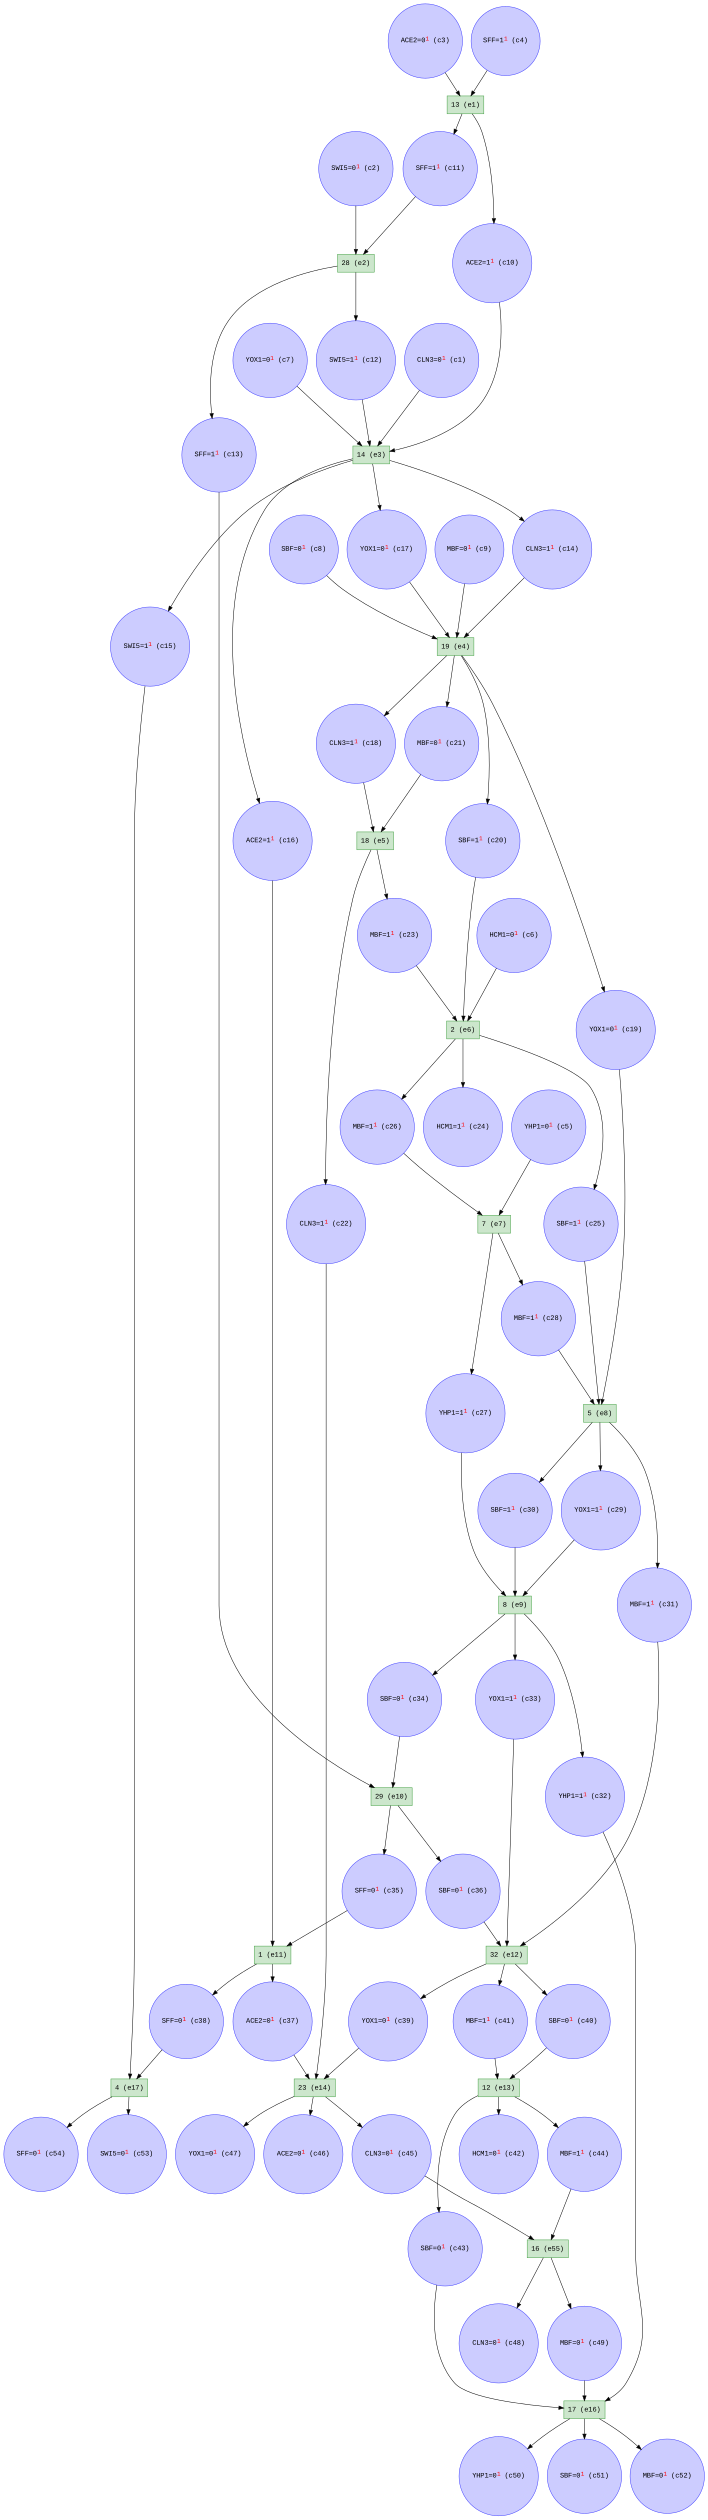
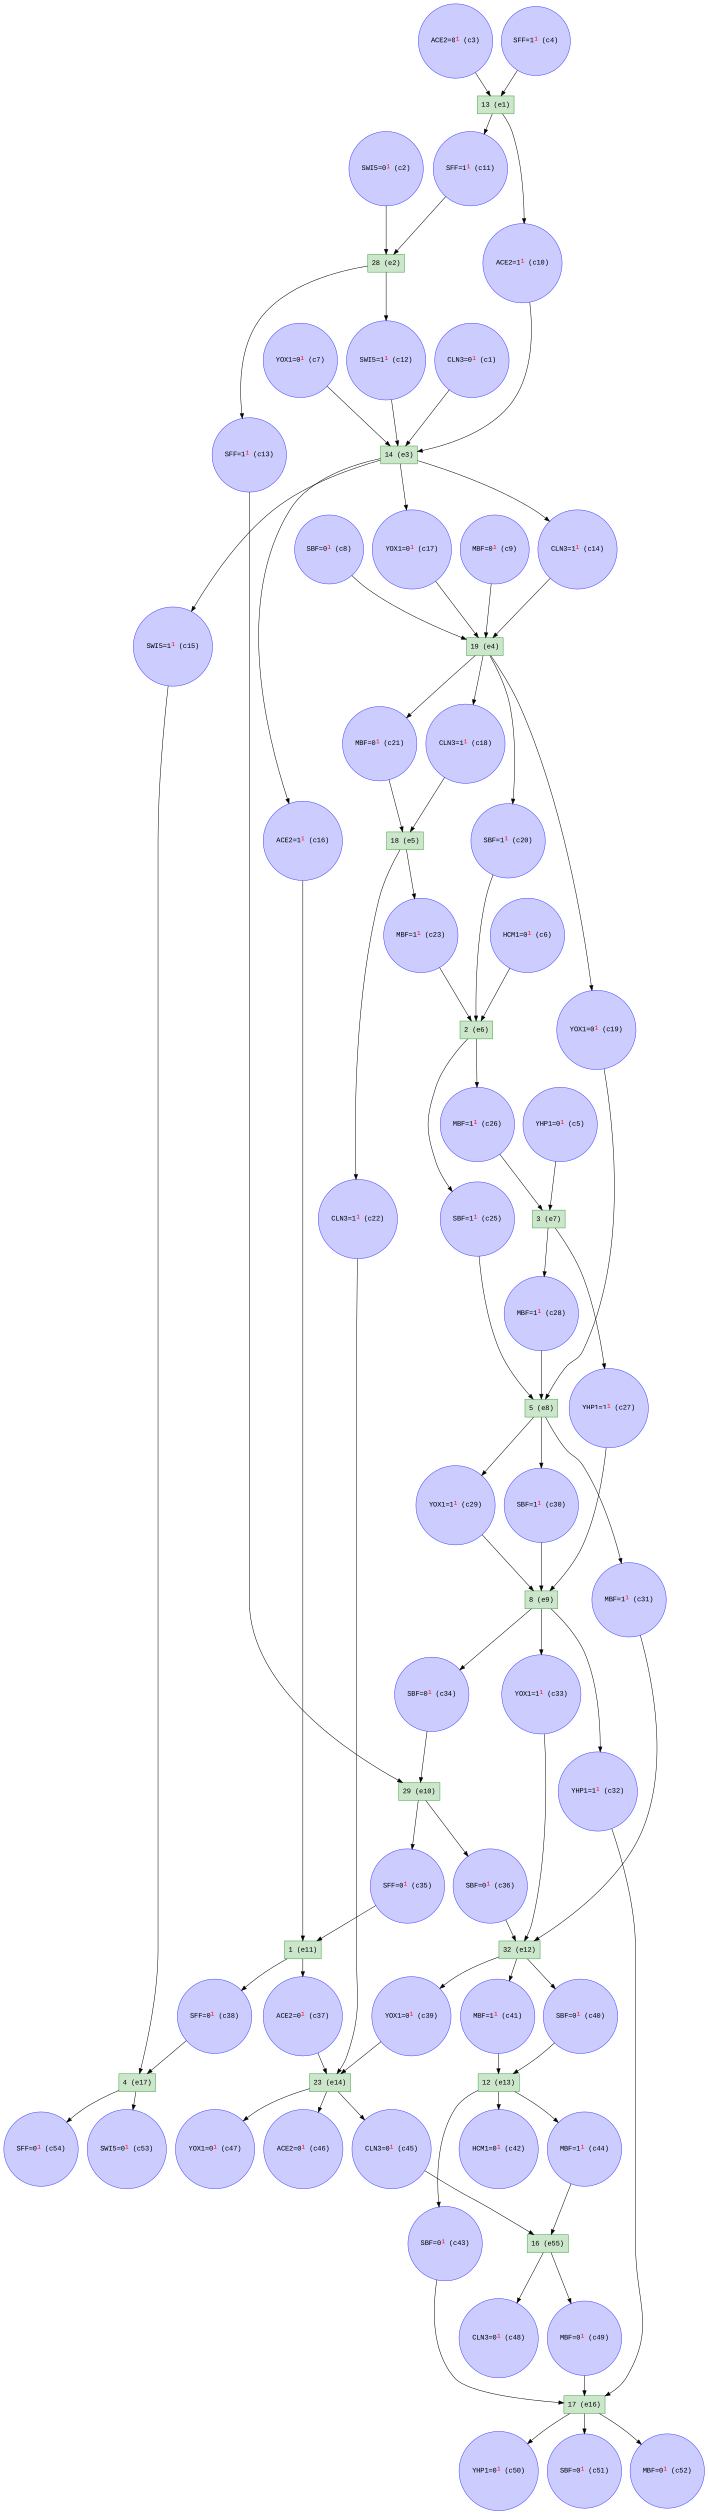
  digraph {
    fontname="Liberation Mono"
    node [color="#4040ff" fillcolor="#ccccff" fontname="Liberation Mono" shape=circle style=filled]
    edge [fontname="Liberation Mono"]
    n1 [label=<CLN3=0<FONT COLOR="red"><SUP>1</SUP></FONT>&nbsp;(c1)>]
    n2 [color="#409f40" fillcolor="#cce6cc" label="14 (e3)" shape=box]
    n3 [label=<CLN3=1<FONT COLOR="red"><SUP>1</SUP></FONT>&nbsp;(c14)>]
    n4 [label=<SWI5=1<FONT COLOR="red"><SUP>1</SUP></FONT>&nbsp;(c15)>]
    n5 [label=<ACE2=1<FONT COLOR="red"><SUP>1</SUP></FONT>&nbsp;(c16)>]
    n6 [label=<YOX1=0<FONT COLOR="red"><SUP>1</SUP></FONT>&nbsp;(c17)>]
    n7 [color="#409f40" fillcolor="#cce6cc" label="19 (e4)" shape=box]
    n8 [color="#409f40" fillcolor="#cce6cc" label="4 (e17)" shape=box]
    n9 [color="#409f40" fillcolor="#cce6cc" label="1 (e11)" shape=box]
    n10 [label=<SWI5=0<FONT COLOR="red"><SUP>1</SUP></FONT>&nbsp;(c2)>]
    n11 [color="#409f40" fillcolor="#cce6cc" label="28 (e2)" shape=box]
    n12 [label=<SWI5=1<FONT COLOR="red"><SUP>1</SUP></FONT>&nbsp;(c12)>]
    n13 [label=<SFF=1<FONT COLOR="red"><SUP>1</SUP></FONT>&nbsp;(c13)>]
    n14 [color="#409f40" fillcolor="#cce6cc" label="29 (e10)" shape=box]
    n15 [label=<ACE2=0<FONT COLOR="red"><SUP>1</SUP></FONT>&nbsp;(c3)>]
    n16 [color="#409f40" fillcolor="#cce6cc" label="13 (e1)" shape=box]
    n17 [label=<ACE2=1<FONT COLOR="red"><SUP>1</SUP></FONT>&nbsp;(c10)>]
    n18 [label=<SFF=1<FONT COLOR="red"><SUP>1</SUP></FONT>&nbsp;(c11)>]
    n19 [label=<SFF=1<FONT COLOR="red"><SUP>1</SUP></FONT>&nbsp;(c4)>]
    n20 [label=<YHP1=0<FONT COLOR="red"><SUP>1</SUP></FONT>&nbsp;(c5)>]
-   n21 [color="#409f40" fillcolor="#cce6cc" label="7 (e7)" shape=box]
+   n21 [color="#409f40" fillcolor="#cce6cc" label="3 (e7)" shape=box]
    n22 [label=<YHP1=1<FONT COLOR="red"><SUP>1</SUP></FONT>&nbsp;(c27)>]
    n23 [label=<MBF=1<FONT COLOR="red"><SUP>1</SUP></FONT>&nbsp;(c28)>]
    n24 [color="#409f40" fillcolor="#cce6cc" label="8 (e9)" shape=box]
    n25 [color="#409f40" fillcolor="#cce6cc" label="5 (e8)" shape=box]
    n26 [label=<HCM1=0<FONT COLOR="red"><SUP>1</SUP></FONT>&nbsp;(c6)>]
    n27 [color="#409f40" fillcolor="#cce6cc" label="2 (e6)" shape=box]
-   n28 [label=<HCM1=1<FONT COLOR="red"><SUP>1</SUP></FONT>&nbsp;(c24)>]
    n29 [label=<SBF=1<FONT COLOR="red"><SUP>1</SUP></FONT>&nbsp;(c25)>]
    n30 [label=<MBF=1<FONT COLOR="red"><SUP>1</SUP></FONT>&nbsp;(c26)>]
    n31 [label=<YOX1=0<FONT COLOR="red"><SUP>1</SUP></FONT>&nbsp;(c7)>]
    n32 [label=<SBF=0<FONT COLOR="red"><SUP>1</SUP></FONT>&nbsp;(c8)>]
    n33 [label=<CLN3=1<FONT COLOR="red"><SUP>1</SUP></FONT>&nbsp;(c18)>]
    n34 [label=<YOX1=0<FONT COLOR="red"><SUP>1</SUP></FONT>&nbsp;(c19)>]
    n35 [label=<SBF=1<FONT COLOR="red"><SUP>1</SUP></FONT>&nbsp;(c20)>]
    n36 [label=<MBF=0<FONT COLOR="red"><SUP>1</SUP></FONT>&nbsp;(c21)>]
    n37 [color="#409f40" fillcolor="#cce6cc" label="18 (e5)" shape=box]
    n38 [label=<MBF=0<FONT COLOR="red"><SUP>1</SUP></FONT>&nbsp;(c9)>]
    n39 [label=<SFF=0<FONT COLOR="red"><SUP>1</SUP></FONT>&nbsp;(c35)>]
    n40 [label=<SBF=0<FONT COLOR="red"><SUP>1</SUP></FONT>&nbsp;(c36)>]
    n41 [color="#409f40" fillcolor="#cce6cc" label="32 (e12)" shape=box]
    n42 [label=<SWI5=0<FONT COLOR="red"><SUP>1</SUP></FONT>&nbsp;(c53)>]
    n43 [label=<SFF=0<FONT COLOR="red"><SUP>1</SUP></FONT>&nbsp;(c54)>]
    n44 [label=<ACE2=0<FONT COLOR="red"><SUP>1</SUP></FONT>&nbsp;(c37)>]
    n45 [label=<SFF=0<FONT COLOR="red"><SUP>1</SUP></FONT>&nbsp;(c38)>]
    n46 [color="#409f40" fillcolor="#cce6cc" label="23 (e14)" shape=box]
    n47 [label=<CLN3=1<FONT COLOR="red"><SUP>1</SUP></FONT>&nbsp;(c22)>]
    n48 [label=<MBF=1<FONT COLOR="red"><SUP>1</SUP></FONT>&nbsp;(c23)>]
    n49 [label=<YOX1=1<FONT COLOR="red"><SUP>1</SUP></FONT>&nbsp;(c29)>]
    n50 [label=<SBF=1<FONT COLOR="red"><SUP>1</SUP></FONT>&nbsp;(c30)>]
    n51 [label=<MBF=1<FONT COLOR="red"><SUP>1</SUP></FONT>&nbsp;(c31)>]
    n52 [label=<CLN3=0<FONT COLOR="red"><SUP>1</SUP></FONT>&nbsp;(c45)>]
    n53 [label=<ACE2=0<FONT COLOR="red"><SUP>1</SUP></FONT>&nbsp;(c46)>]
    n54 [label=<YOX1=0<FONT COLOR="red"><SUP>1</SUP></FONT>&nbsp;(c47)>]
    n55 [color="#409f40" fillcolor="#cce6cc" label="16 (e55)" shape=box]
    n56 [color="#409f40" fillcolor="#cce6cc" label="12 (e13)" shape=box]
    n57 [label=<HCM1=0<FONT COLOR="red"><SUP>1</SUP></FONT>&nbsp;(c42)>]
    n58 [label=<SBF=0<FONT COLOR="red"><SUP>1</SUP></FONT>&nbsp;(c43)>]
    n59 [label=<MBF=1<FONT COLOR="red"><SUP>1</SUP></FONT>&nbsp;(c44)>]
    n60 [color="#409f40" fillcolor="#cce6cc" label="17 (e16)" shape=box]
    n61 [label=<YHP1=1<FONT COLOR="red"><SUP>1</SUP></FONT>&nbsp;(c32)>]
    n62 [label=<YOX1=1<FONT COLOR="red"><SUP>1</SUP></FONT>&nbsp;(c33)>]
    n63 [label=<SBF=0<FONT COLOR="red"><SUP>1</SUP></FONT>&nbsp;(c34)>]
    n64 [label=<YOX1=0<FONT COLOR="red"><SUP>1</SUP></FONT>&nbsp;(c39)>]
    n65 [label=<SBF=0<FONT COLOR="red"><SUP>1</SUP></FONT>&nbsp;(c40)>]
    n66 [label=<MBF=1<FONT COLOR="red"><SUP>1</SUP></FONT>&nbsp;(c41)>]
    n67 [label=<YHP1=0<FONT COLOR="red"><SUP>1</SUP></FONT>&nbsp;(c50)>]
    n68 [label=<SBF=0<FONT COLOR="red"><SUP>1</SUP></FONT>&nbsp;(c51)>]
    n69 [label=<MBF=0<FONT COLOR="red"><SUP>1</SUP></FONT>&nbsp;(c52)>]
    n70 [label=<CLN3=0<FONT COLOR="red"><SUP>1</SUP></FONT>&nbsp;(c48)>]
    n71 [label=<MBF=0<FONT COLOR="red"><SUP>1</SUP></FONT>&nbsp;(c49)>]
    n1 -> n2
    n2 -> n3
    n2 -> n4
    n2 -> n5
    n2 -> n6
    n3 -> n7
    n4 -> n8
    n5 -> n9
    n6 -> n7
    n7 -> n33
    n7 -> n34
    n7 -> n35
    n7 -> n36
    n8 -> n42
    n8 -> n43
    n9 -> n44
    n9 -> n45
    n10 -> n11
    n11 -> n12
    n11 -> n13
    n12 -> n2
    n13 -> n14
    n14 -> n39
    n14 -> n40
    n15 -> n16
    n16 -> n17
    n16 -> n18
    n17 -> n2
    n18 -> n11
    n19 -> n16
    n20 -> n21
    n21 -> n22
    n21 -> n23
    n22 -> n24
    n23 -> n25
    n24 -> n61
    n24 -> n62
    n24 -> n63
    n25 -> n49
    n25 -> n50
    n25 -> n51
    n26 -> n27
-   n27 -> n28
    n27 -> n29
    n27 -> n30
    n29 -> n25
    n30 -> n21
    n31 -> n2
    n32 -> n7
    n33 -> n37
    n34 -> n25
    n35 -> n27
    n36 -> n37
    n37 -> n47
    n37 -> n48
    n38 -> n7
    n39 -> n9
    n40 -> n41
    n41 -> n64
    n41 -> n65
    n41 -> n66
    n44 -> n46
    n45 -> n8
    n46 -> n52
    n46 -> n53
    n46 -> n54
    n47 -> n46
    n48 -> n27
    n49 -> n24
    n50 -> n24
    n51 -> n41
    n52 -> n55
    n55 -> n70
    n55 -> n71
    n56 -> n57
    n56 -> n58
    n56 -> n59
    n58 -> n60
    n59 -> n55
    n60 -> n67
    n60 -> n68
    n60 -> n69
    n61 -> n60
    n62 -> n41
    n63 -> n14
    n64 -> n46
    n65 -> n56
    n66 -> n56
    n71 -> n60
  }
